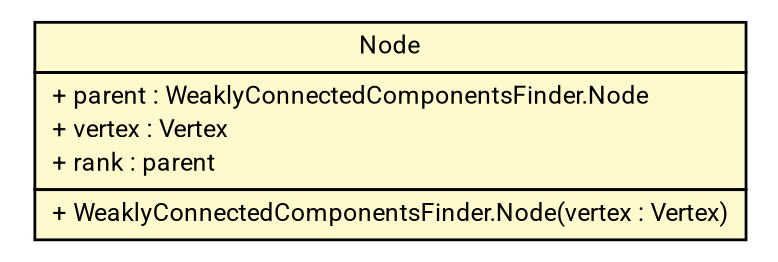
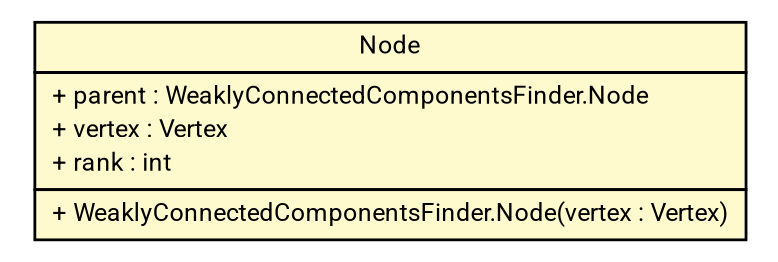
  digraph {
    nodesep=0.25
    ranksep=0.5
    fontname=Roboto
-   n1 [fontcolor=black fontname=Roboto fontsize=9.0 label=<<table title="pfc.utilities.graph.WeaklyConnectedComponentsFinder.Node" border="0" cellborder="1" cellspacing="0" cellpadding="2" port="p" bgcolor="lemonChiffon" href="./WeaklyConnectedComponentsFinder.Node.html"> 		<tr><td><table border="0" cellspacing="0" cellpadding="1"> <tr><td align="center" balign="center"> Node </td></tr> 		</table></td></tr> 		<tr><td><table border="0" cellspacing="0" cellpadding="1"> <tr><td align="left" balign="left"> + parent : WeaklyConnectedComponentsFinder.Node </td></tr> <tr><td align="left" balign="left"> + vertex : Vertex </td></tr> <tr><td align="left" balign="left"> + rank : parent </td></tr> 		</table></td></tr> 		<tr><td><table border="0" cellspacing="0" cellpadding="1"> <tr><td align="left" balign="left"> + WeaklyConnectedComponentsFinder.Node(vertex : Vertex) </td></tr> 		</table></td></tr> 		</table>> shape=plaintext]
+   n1 [fontcolor=black fontname=Roboto fontsize=9.0 label=<<table title="pfc.utilities.graph.WeaklyConnectedComponentsFinder.Node" border="0" cellborder="1" cellspacing="0" cellpadding="2" port="p" bgcolor="lemonChiffon" href="./WeaklyConnectedComponentsFinder.Node.html"> 		<tr><td><table border="0" cellspacing="0" cellpadding="1"> <tr><td align="center" balign="center"> Node </td></tr> 		</table></td></tr> 		<tr><td><table border="0" cellspacing="0" cellpadding="1"> <tr><td align="left" balign="left"> + parent : WeaklyConnectedComponentsFinder.Node </td></tr> <tr><td align="left" balign="left"> + vertex : Vertex </td></tr> <tr><td align="left" balign="left"> + rank : int </td></tr> 		</table></td></tr> 		<tr><td><table border="0" cellspacing="0" cellpadding="1"> <tr><td align="left" balign="left"> + WeaklyConnectedComponentsFinder.Node(vertex : Vertex) </td></tr> 		</table></td></tr> 		</table>> shape=plaintext]
  }
